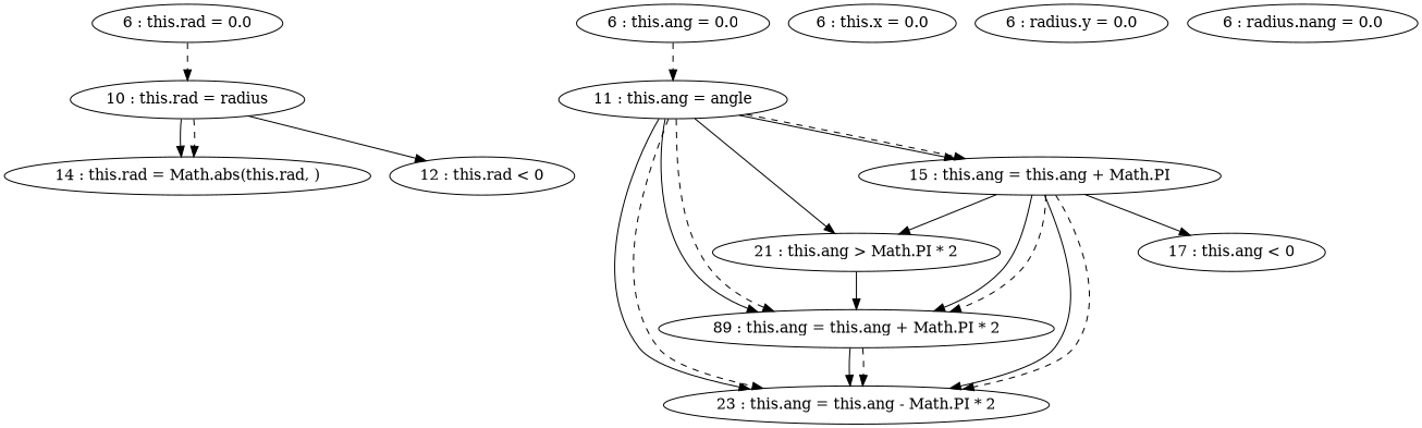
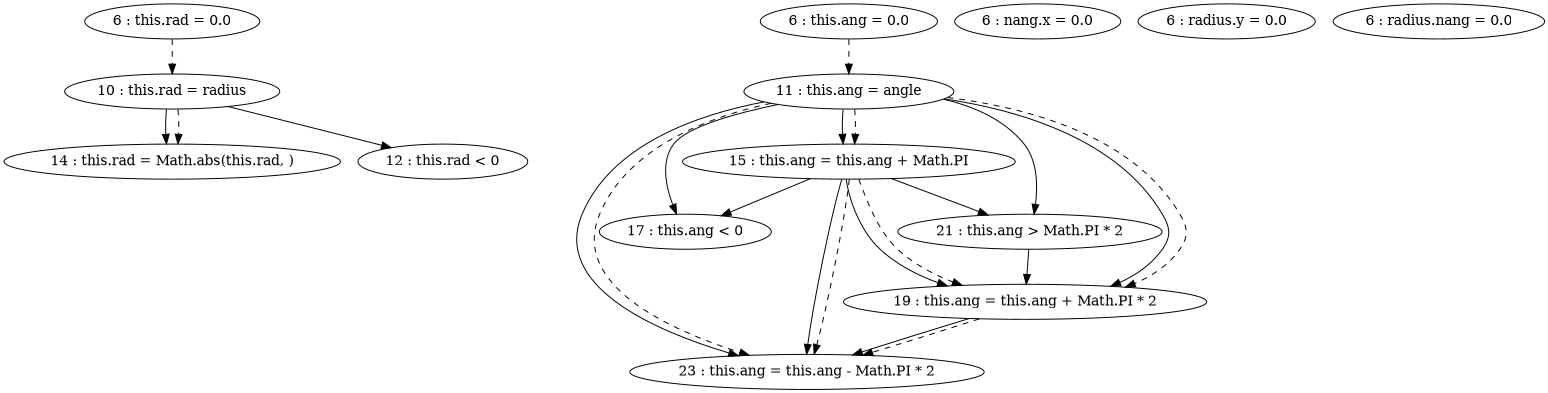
  digraph {
    "6 : this.rad = 0.0"
    "10 : this.rad = radius"
    "14 : this.rad = Math.abs(this.rad, )"
    "12 : this.rad < 0"
    "6 : this.ang = 0.0"
    "11 : this.ang = angle"
    "17 : this.ang < 0"
-   "19 : this.ang = this.ang + Math.PI * 2" [label="89 : this.ang = this.ang + Math.PI * 2"]
+   "19 : this.ang = this.ang + Math.PI * 2"
    "15 : this.ang = this.ang + Math.PI"
    "23 : this.ang = this.ang - Math.PI * 2"
    "21 : this.ang > Math.PI * 2"
-   "6 : this.x = 0.0"
+   "6 : this.x = 0.0" [label="6 : nang.x = 0.0"]
    n13 [label="6 : radius.y = 0.0"]
    n14 [label="6 : radius.nang = 0.0"]
    "6 : this.rad = 0.0" -> "10 : this.rad = radius" [style=dashed]
    "10 : this.rad = radius" -> "14 : this.rad = Math.abs(this.rad, )"
    "10 : this.rad = radius" -> "14 : this.rad = Math.abs(this.rad, )" [style=dashed]
    "10 : this.rad = radius" -> "12 : this.rad < 0"
    "6 : this.ang = 0.0" -> "11 : this.ang = angle" [style=dashed]
+   "11 : this.ang = angle" -> "17 : this.ang < 0"
    "11 : this.ang = angle" -> "19 : this.ang = this.ang + Math.PI * 2"
    "11 : this.ang = angle" -> "19 : this.ang = this.ang + Math.PI * 2" [style=dashed]
    "11 : this.ang = angle" -> "15 : this.ang = this.ang + Math.PI"
    "11 : this.ang = angle" -> "15 : this.ang = this.ang + Math.PI" [style=dashed]
    "11 : this.ang = angle" -> "23 : this.ang = this.ang - Math.PI * 2"
    "11 : this.ang = angle" -> "23 : this.ang = this.ang - Math.PI * 2" [style=dashed]
    "11 : this.ang = angle" -> "21 : this.ang > Math.PI * 2"
    "19 : this.ang = this.ang + Math.PI * 2" -> "23 : this.ang = this.ang - Math.PI * 2"
    "19 : this.ang = this.ang + Math.PI * 2" -> "23 : this.ang = this.ang - Math.PI * 2" [style=dashed]
    "15 : this.ang = this.ang + Math.PI" -> "17 : this.ang < 0"
    "15 : this.ang = this.ang + Math.PI" -> "19 : this.ang = this.ang + Math.PI * 2"
    "15 : this.ang = this.ang + Math.PI" -> "19 : this.ang = this.ang + Math.PI * 2" [style=dashed]
    "15 : this.ang = this.ang + Math.PI" -> "23 : this.ang = this.ang - Math.PI * 2"
    "15 : this.ang = this.ang + Math.PI" -> "23 : this.ang = this.ang - Math.PI * 2" [style=dashed]
    "15 : this.ang = this.ang + Math.PI" -> "21 : this.ang > Math.PI * 2"
    "21 : this.ang > Math.PI * 2" -> "19 : this.ang = this.ang + Math.PI * 2"
  }
